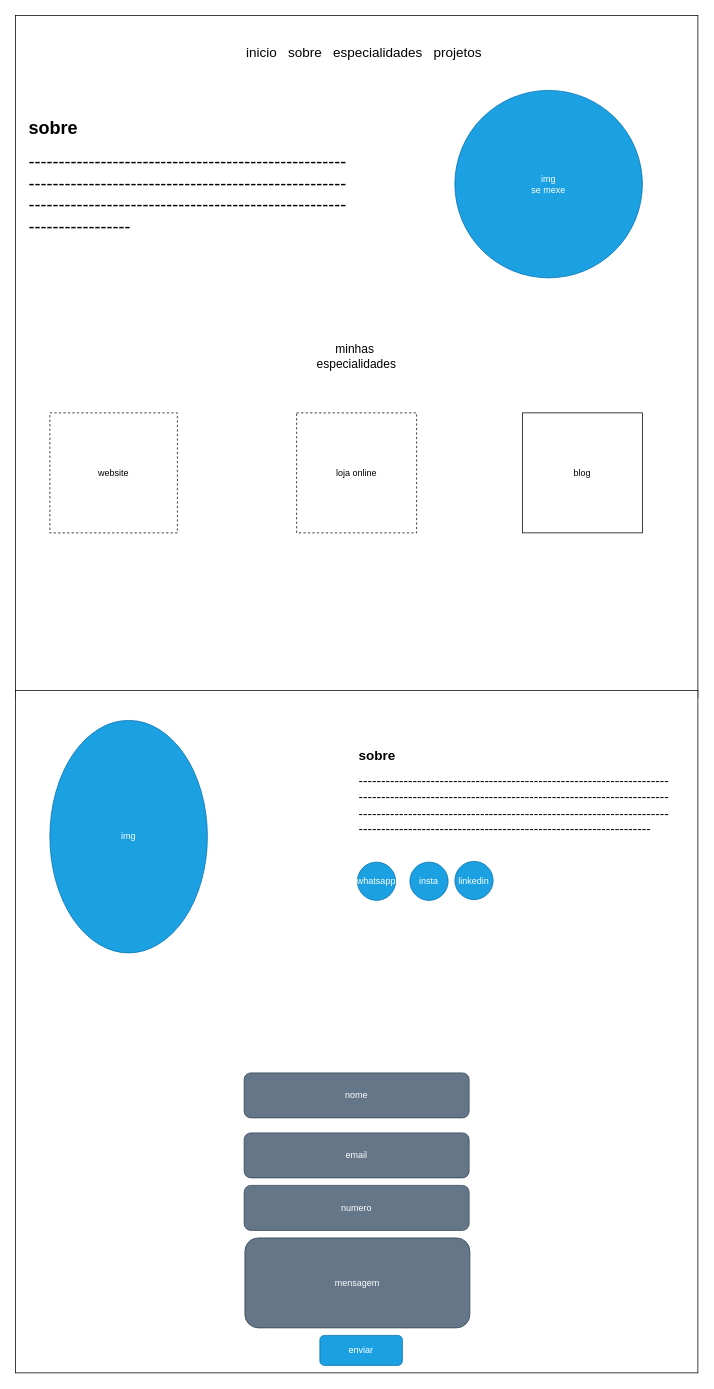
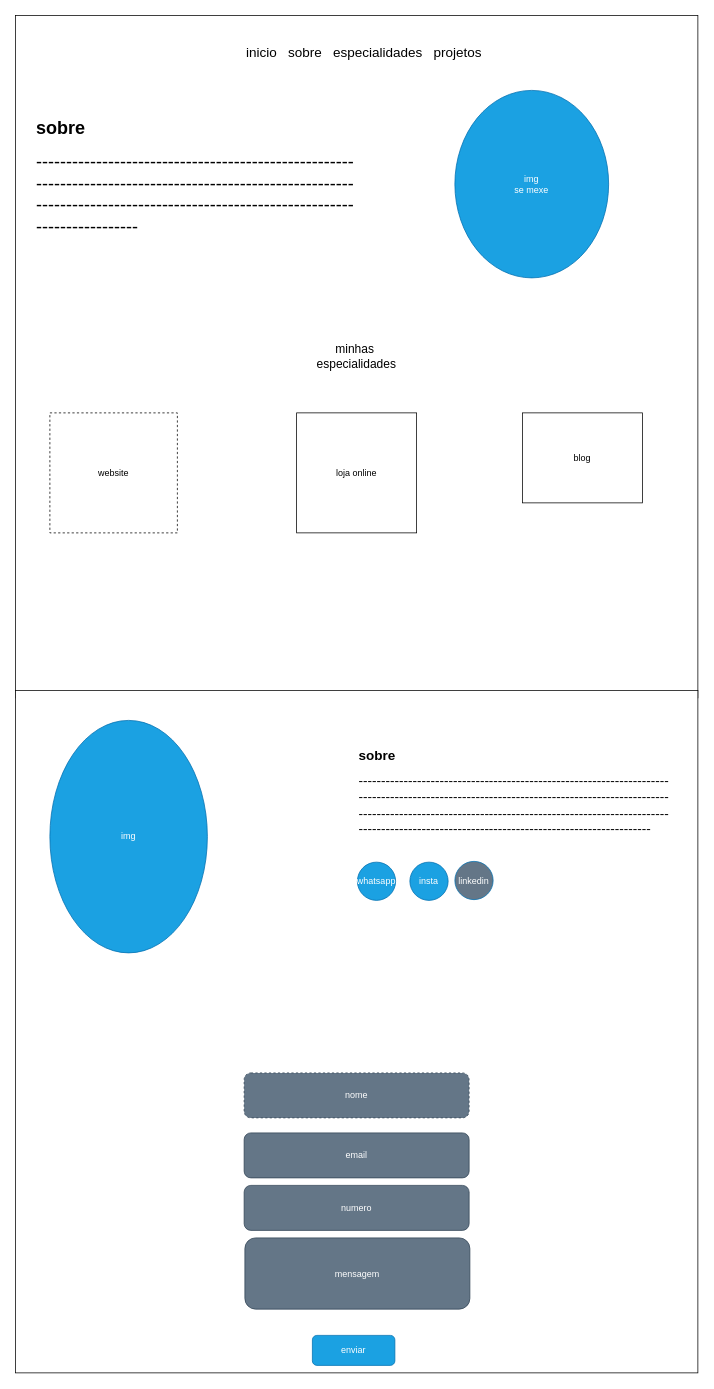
  <mxCell id="0" />
  <mxCell id="1" parent="0" />
  <mxCell id="2" value="" style="whiteSpace=wrap;html=1;aspect=fixed;" vertex="1" parent="1"><mxGeometry x="20" y="20" width="910" height="910" as="geometry" /></mxCell>
  <mxCell id="3" value="&lt;font style=&quot;font-size: 18px;&quot;&gt;inicio&amp;nbsp; &amp;nbsp;sobre&amp;nbsp; &amp;nbsp;especialidades&amp;nbsp; &amp;nbsp;projetos&lt;/font&gt;" style="text;html=1;align=center;verticalAlign=middle;whiteSpace=wrap;rounded=0;" vertex="1" parent="1"><mxGeometry x="192" y="35" width="586" height="70" as="geometry" /></mxCell>
- <mxCell id="4" value="&lt;h1 style=&quot;margin-top: 0px;&quot;&gt;&lt;font style=&quot;font-size: 24px;&quot;&gt;sobre&amp;nbsp;&lt;/font&gt;&lt;/h1&gt;&lt;div style=&quot;font-size: 24px;&quot;&gt;&lt;font style=&quot;font-size: 24px;&quot;&gt;--------------------------------------------------------------------------------------------------------------------------------------------------------------------------------&lt;/font&gt;&lt;/div&gt;" style="text;html=1;whiteSpace=wrap;overflow=hidden;rounded=0;" vertex="1" parent="1"><mxGeometry x="36" y="150" width="430" height="210" as="geometry" /></mxCell>
- <mxCell id="5" value="img&lt;div&gt;se mexe&lt;/div&gt;" style="ellipse;whiteSpace=wrap;html=1;aspect=fixed;fillColor=#1ba1e2;fontColor=#ffffff;strokeColor=#006EAF;" vertex="1" parent="1"><mxGeometry x="606" y="120" width="250" height="250" as="geometry" /></mxCell>
+ <mxCell id="4" value="&lt;h1 style=&quot;margin-top: 0px;&quot;&gt;&lt;font style=&quot;font-size: 24px;&quot;&gt;sobre&amp;nbsp;&lt;/font&gt;&lt;/h1&gt;&lt;div style=&quot;font-size: 24px;&quot;&gt;&lt;font style=&quot;font-size: 24px;&quot;&gt;--------------------------------------------------------------------------------------------------------------------------------------------------------------------------------&lt;/font&gt;&lt;/div&gt;" style="text;html=1;whiteSpace=wrap;overflow=hidden;rounded=0;" vertex="1" parent="1"><mxGeometry x="46" y="150" width="430" height="210" as="geometry" /></mxCell>
+ <mxCell id="5" value="img&lt;div&gt;se mexe&lt;/div&gt;" style="ellipse;whiteSpace=wrap;html=1;aspect=fixed;fillColor=#1ba1e2;fontColor=#ffffff;strokeColor=#006EAF;" vertex="1" parent="1"><mxGeometry x="606" y="120" width="205" height="250" as="geometry" /></mxCell>
  <mxCell id="6" value="&lt;font style=&quot;font-size: 16px;&quot;&gt;minhas&amp;nbsp;&lt;/font&gt;&lt;div style=&quot;font-size: 16px;&quot;&gt;&lt;font style=&quot;font-size: 16px;&quot;&gt;especialidades&lt;/font&gt;&lt;/div&gt;" style="text;html=1;align=center;verticalAlign=middle;whiteSpace=wrap;rounded=0;fontSize=16;" vertex="1" parent="1"><mxGeometry x="370" y="450" width="210" height="50" as="geometry" /></mxCell>
  <mxCell id="7" value="website" style="rounded=0;whiteSpace=wrap;html=1;dashed=1;" vertex="1" parent="1"><mxGeometry x="66" y="550" width="170" height="160" as="geometry" /></mxCell>
- <mxCell id="8" value="loja online" style="whiteSpace=wrap;html=1;aspect=fixed;dashed=1;" vertex="1" parent="1"><mxGeometry x="395" y="550" width="160" height="160" as="geometry" /></mxCell>
- <mxCell id="9" value="blog" style="whiteSpace=wrap;html=1;aspect=fixed;" vertex="1" parent="1"><mxGeometry x="696" y="550" width="160" height="160" as="geometry" /></mxCell>
+ <mxCell id="8" value="loja online" style="whiteSpace=wrap;html=1;aspect=fixed;" vertex="1" parent="1"><mxGeometry x="395" y="550" width="160" height="160" as="geometry" /></mxCell>
+ <mxCell id="9" value="blog" style="whiteSpace=wrap;html=1;aspect=fixed;" vertex="1" parent="1"><mxGeometry x="696" y="550" width="160" height="120" as="geometry" /></mxCell>
  <mxCell id="10" value="" style="whiteSpace=wrap;html=1;aspect=fixed;" vertex="1" parent="1"><mxGeometry x="20" y="920" width="910" height="910" as="geometry" /></mxCell>
  <mxCell id="11" value="&lt;h1 style=&quot;margin-top: 0px; font-size: 18px;&quot;&gt;sobre&lt;/h1&gt;&lt;div&gt;--------------------------------------------------------------------------------------------------------------------------------------------------------------------------------------------------------------------------------------------------------------------------------&lt;/div&gt;&lt;p style=&quot;font-size: 18px;&quot;&gt;&lt;br&gt;&lt;/p&gt;" style="text;html=1;whiteSpace=wrap;overflow=hidden;rounded=0;fontSize=18;" vertex="1" parent="1"><mxGeometry x="476" y="990" width="420" height="180" as="geometry" /></mxCell>
  <mxCell id="12" value="img" style="ellipse;whiteSpace=wrap;html=1;fillColor=#1ba1e2;fontColor=#ffffff;strokeColor=#006EAF;" vertex="1" parent="1"><mxGeometry x="66" y="960" width="210" height="310" as="geometry" /></mxCell>
  <mxCell id="13" value="whatsapp" style="ellipse;whiteSpace=wrap;html=1;aspect=fixed;fillColor=#1ba1e2;fontColor=#ffffff;strokeColor=#006EAF;" vertex="1" parent="1"><mxGeometry x="476" y="1149" width="51" height="51" as="geometry" /></mxCell>
  <mxCell id="14" value="insta" style="ellipse;whiteSpace=wrap;html=1;aspect=fixed;fillColor=#1ba1e2;fontColor=#ffffff;strokeColor=#006EAF;" vertex="1" parent="1"><mxGeometry x="546" y="1149" width="51" height="51" as="geometry" /></mxCell>
- <mxCell id="15" value="linkedin" style="ellipse;whiteSpace=wrap;html=1;aspect=fixed;fillColor=#1ba1e2;fontColor=#ffffff;strokeColor=#006EAF;" vertex="1" parent="1"><mxGeometry x="606" y="1148" width="51" height="51" as="geometry" /></mxCell>
- <mxCell id="16" value="nome" style="rounded=1;whiteSpace=wrap;html=1;fillColor=#647687;fontColor=#ffffff;strokeColor=#314354;" vertex="1" parent="1"><mxGeometry x="325" y="1430" width="300" height="60" as="geometry" /></mxCell>
+ <mxCell id="15" value="linkedin" style="ellipse;whiteSpace=wrap;html=1;aspect=fixed;fillColor=#647687;fontColor=#ffffff;strokeColor=#006EAF;" vertex="1" parent="1"><mxGeometry x="606" y="1148" width="51" height="51" as="geometry" /></mxCell>
+ <mxCell id="16" value="nome" style="rounded=1;whiteSpace=wrap;html=1;fillColor=#647687;fontColor=#ffffff;strokeColor=#314354;dashed=1;" vertex="1" parent="1"><mxGeometry x="325" y="1430" width="300" height="60" as="geometry" /></mxCell>
  <mxCell id="17" value="email&lt;span style=&quot;color: rgba(0, 0, 0, 0); font-family: monospace; font-size: 0px; text-align: start; text-wrap: nowrap;&quot;&gt;%3CmxGraphModel%3E%3Croot%3E%3CmxCell%20id%3D%220%22%2F%3E%3CmxCell%20id%3D%221%22%20parent%3D%220%22%2F%3E%3CmxCell%20id%3D%222%22%20value%3D%22nome%22%20style%3D%22rounded%3D1%3BwhiteSpace%3Dwrap%3Bhtml%3D1%3BfillColor%3D%23647687%3BfontColor%3D%23ffffff%3BstrokeColor%3D%23314354%3B%22%20vertex%3D%221%22%20parent%3D%221%22%3E%3CmxGeometry%20x%3D%22419%22%20y%3D%221450%22%20width%3D%22300%22%20height%3D%2260%22%20as%3D%22geometry%22%2F%3E%3C%2FmxCell%3E%3C%2Froot%3E%3C%2FmxGraphModel%3E&lt;/span&gt;&lt;span style=&quot;color: rgba(0, 0, 0, 0); font-family: monospace; font-size: 0px; text-align: start; text-wrap: nowrap;&quot;&gt;%3CmxGraphModel%3E%3Croot%3E%3CmxCell%20id%3D%220%22%2F%3E%3CmxCell%20id%3D%221%22%20parent%3D%220%22%2F%3E%3CmxCell%20id%3D%222%22%20value%3D%22nome%22%20style%3D%22rounded%3D1%3BwhiteSpace%3Dwrap%3Bhtml%3D1%3BfillColor%3D%23647687%3BfontColor%3D%23ffffff%3BstrokeColor%3D%23314354%3B%22%20vertex%3D%221%22%20parent%3D%221%22%3E%3CmxGeometry%20x%3D%22419%22%20y%3D%221450%22%20width%3D%22300%22%20height%3D%2260%22%20as%3D%22geometry%22%2F%3E%3C%2FmxCell%3E%3C%2Froot%3E%3C%2FmxGraphModel%3E&lt;/span&gt;" style="rounded=1;whiteSpace=wrap;html=1;fillColor=#647687;fontColor=#ffffff;strokeColor=#314354;" vertex="1" parent="1"><mxGeometry x="325" y="1510" width="300" height="60" as="geometry" /></mxCell>
  <mxCell id="18" value="numero&lt;span style=&quot;color: rgba(0, 0, 0, 0); font-family: monospace; font-size: 0px; text-align: start; text-wrap: nowrap;&quot;&gt;%3CmxGraphModel%3E%3Croot%3E%3CmxCell%20id%3D%220%22%2F%3E%3CmxCell%20id%3D%221%22%20parent%3D%220%22%2F%3E%3CmxCell%20id%3D%222%22%20value%3D%22email%26lt%3Bspan%20style%3D%26quot%3Bcolor%3A%20rgba(0%2C%200%2C%200%2C%200)%3B%20font-family%3A%20monospace%3B%20font-size%3A%200px%3B%20text-align%3A%20start%3B%20text-wrap%3A%20nowrap%3B%26quot%3B%26gt%3B%253CmxGraphModel%253E%253Croot%253E%253CmxCell%2520id%253D%25220%2522%252F%253E%253CmxCell%2520id%253D%25221%2522%2520parent%253D%25220%2522%252F%253E%253CmxCell%2520id%253D%25222%2522%2520value%253D%2522nome%2522%2520style%253D%2522rounded%253D1%253BwhiteSpace%253Dwrap%253Bhtml%253D1%253BfillColor%253D%2523647687%253BfontColor%253D%2523ffffff%253BstrokeColor%253D%2523314354%253B%2522%2520vertex%253D%25221%2522%2520parent%253D%25221%2522%253E%253CmxGeometry%2520x%253D%2522419%2522%2520y%253D%25221450%2522%2520width%253D%2522300%2522%2520height%253D%252260%2522%2520as%253D%2522geometry%2522%252F%253E%253C%252FmxCell%253E%253C%252Froot%253E%253C%252FmxGraphModel%253E%26lt%3B%2Fspan%26gt%3B%26lt%3Bspan%20style%3D%26quot%3Bcolor%3A%20rgba(0%2C%200%2C%200%2C%200)%3B%20font-family%3A%20monospace%3B%20font-size%3A%200px%3B%20text-align%3A%20start%3B%20text-wrap%3A%20nowrap%3B%26quot%3B%26gt%3B%253CmxGraphModel%253E%253Croot%253E%253CmxCell%2520id%253D%25220%2522%252F%253E%253CmxCell%2520id%253D%25221%2522%2520parent%253D%25220%2522%252F%253E%253CmxCell%2520id%253D%25222%2522%2520value%253D%2522nome%2522%2520style%253D%2522rounded%253D1%253BwhiteSpace%253Dwrap%253Bhtml%253D1%253BfillColor%253D%2523647687%253BfontColor%253D%2523ffffff%253BstrokeColor%253D%2523314354%253B%2522%2520vertex%253D%25221%2522%2520parent%253D%25221%2522%253E%253CmxGeometry%2520x%253D%2522419%2522%2520y%253D%25221450%2522%2520width%253D%2522300%2522%2520height%253D%252260%2522%2520as%253D%2522geometry%2522%252F%253E%253C%252FmxCell%253E%253C%252Froot%253E%253C%252FmxGraphModel%253E%26lt%3B%2Fspan%26gt%3B%22%20style%3D%22rounded%3D1%3BwhiteSpace%3Dwrap%3Bhtml%3D1%3BfillColor%3D%23647687%3BfontColor%3D%23ffffff%3BstrokeColor%3D%23314354%3B%22%20vertex%3D%221%22%20parent%3D%221%22%3E%3CmxGeometry%20x%3D%22419%22%20y%3D%221530%22%20width%3D%22300%22%20height%3D%2260%22%20as%3D%22geometry%22%2F%3E%3C%2FmxCell%3E%3C%2Froot%3E%3C%2FmxGraphModel%3E&lt;/span&gt;" style="rounded=1;whiteSpace=wrap;html=1;fillColor=#647687;fontColor=#ffffff;strokeColor=#314354;" vertex="1" parent="1"><mxGeometry x="325" y="1580" width="300" height="60" as="geometry" /></mxCell>
- <mxCell id="19" value="mensagem" style="rounded=1;whiteSpace=wrap;html=1;fillColor=#647687;fontColor=#ffffff;strokeColor=#314354;" vertex="1" parent="1"><mxGeometry x="326" y="1650" width="300" height="120" as="geometry" /></mxCell>
- <mxCell id="20" value="enviar" style="rounded=1;whiteSpace=wrap;html=1;fillColor=#1ba1e2;fontColor=#ffffff;strokeColor=#006EAF;" vertex="1" parent="1"><mxGeometry x="426" y="1780" width="110" height="40" as="geometry" /></mxCell>
+ <mxCell id="19" value="mensagem" style="rounded=1;whiteSpace=wrap;html=1;fillColor=#647687;fontColor=#ffffff;strokeColor=#314354;" vertex="1" parent="1"><mxGeometry x="326" y="1650" width="300" height="95" as="geometry" /></mxCell>
+ <mxCell id="20" value="enviar" style="rounded=1;whiteSpace=wrap;html=1;fillColor=#1ba1e2;fontColor=#ffffff;strokeColor=#006EAF;" vertex="1" parent="1"><mxGeometry x="416" y="1780" width="110" height="40" as="geometry" /></mxCell>
